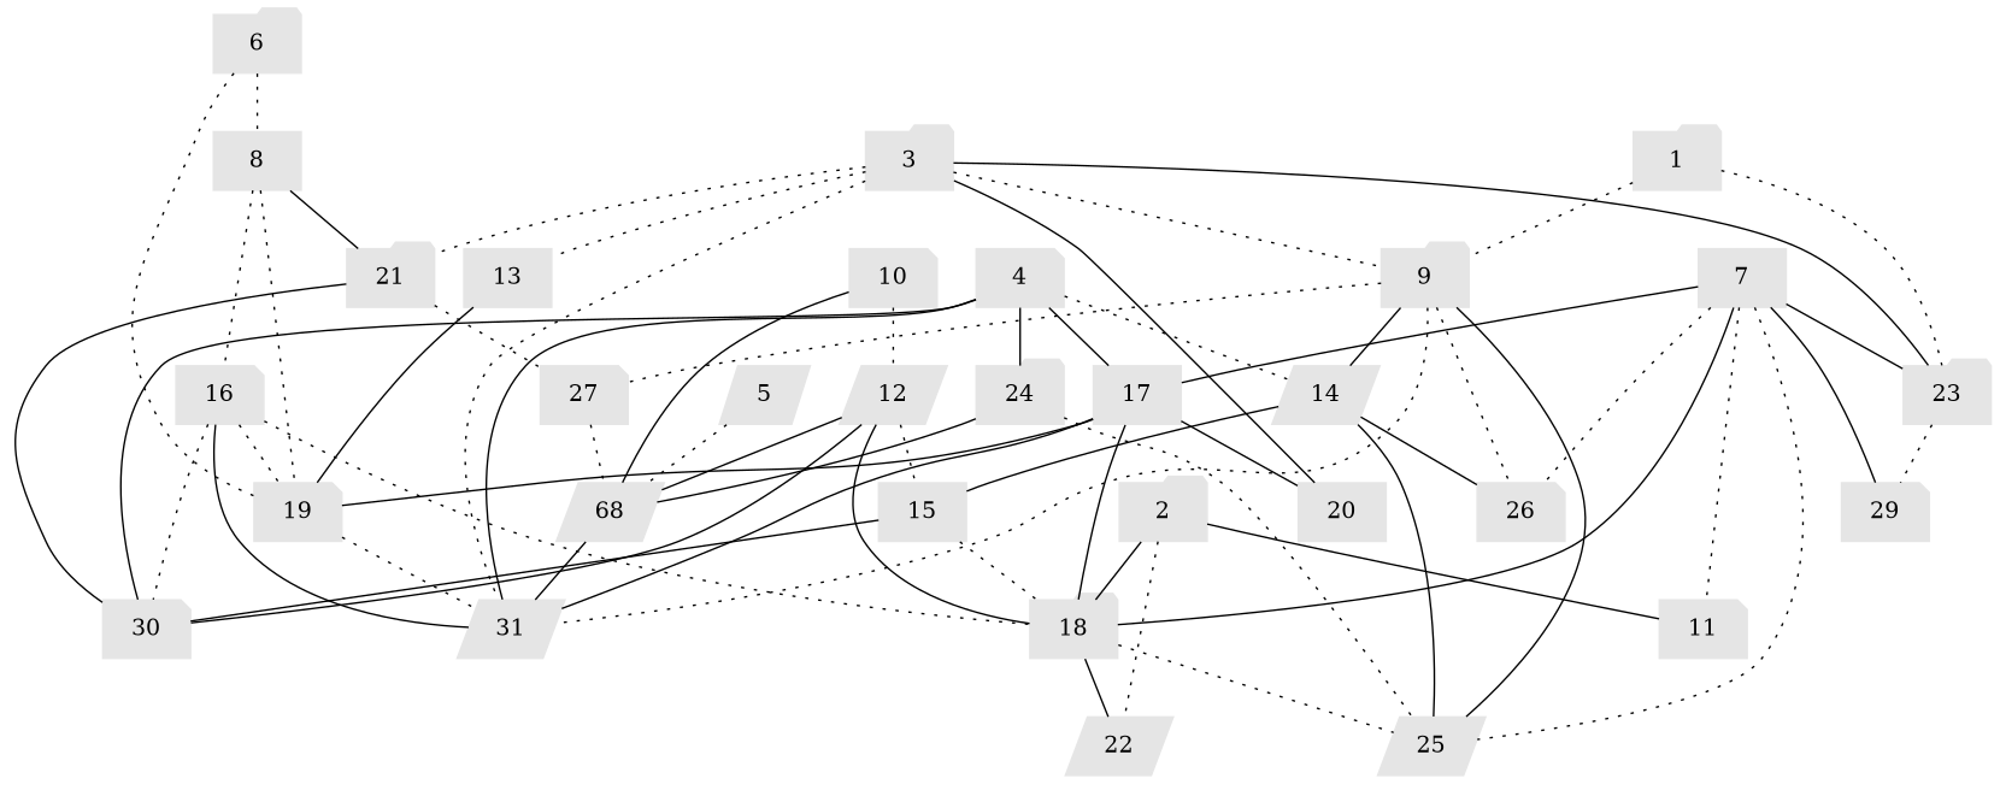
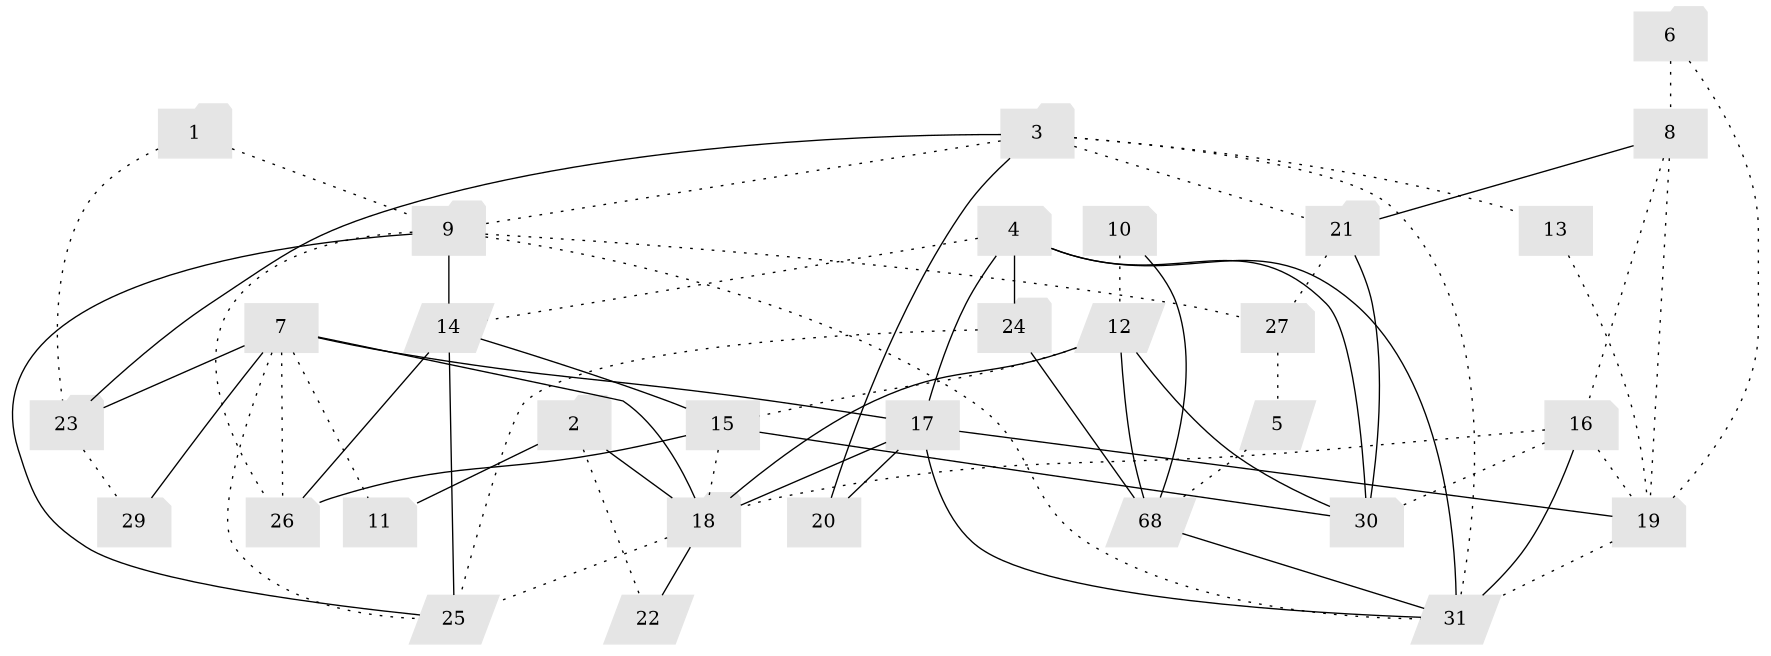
  graph {
    node [color=gray90 shape=folder style=filled]
    edge [style=solid weight=1.0]
    1
    9
    23
    31 [shape=parallelogram]
    14 [shape=parallelogram]
    25 [shape=parallelogram]
    26 [shape=note]
    27 [shape=note]
    29 [shape=note]
    11 [shape=note]
    2
    18
    22 [shape=parallelogram]
    3
    13 [shape=box]
    20 [shape=box]
    21
    19 [shape=note]
    30 [shape=note]
    4 [shape=note]
    17 [shape=box]
    24
    15 [shape=box]
    n24 [label=68 shape=parallelogram]
    5 [shape=parallelogram]
    8 [shape=box]
    6
    16 [shape=note]
    7 [shape=box]
    10 [shape=note]
    12 [shape=parallelogram]
    1 -- 9 [style=dotted]
    1 -- 23 [style=dotted]
    9 -- 31 [style=dotted]
    9 -- 14
    9 -- 25
    9 -- 26 [style=dotted]
    9 -- 27 [style=dotted]
    23 -- 29 [style=dotted]
    14 -- 25
    14 -- 26 [weight=2.0]
    14 -- 15
-   27 -- n24 [style=dotted]
+   27 -- 5 [style=dotted]
    2 -- 11
    2 -- 18
    2 -- 22 [style=dotted]
    18 -- 25 [style=dotted]
    18 -- 22
    3 -- 9 [style=dotted]
    3 -- 23
    3 -- 31 [style=dotted]
    3 -- 13 [style=dotted]
    3 -- 20
    3 -- 21 [style=dotted]
-   13 -- 19
+   13 -- 19 [style=dotted]
    21 -- 27 [style=dotted]
    21 -- 30
    19 -- 31 [style=dotted]
    4 -- 31 [weight=2.0]
    4 -- 14 [style=dotted]
    4 -- 30
    4 -- 17
    4 -- 24 [weight=2.0]
    17 -- 31
    17 -- 18
    17 -- 20
    17 -- 19
    24 -- 25 [style=dotted]
    24 -- n24
+   15 -- 26
    15 -- 18 [style=dotted]
    15 -- 30
    n24 -- 31
    5 -- n24 [style=dotted]
    8 -- 21
    8 -- 19 [style=dotted]
    8 -- 16 [style=dotted]
    6 -- 19 [style=dotted]
    6 -- 8 [style=dotted weight=2.0]
    16 -- 31
    16 -- 18 [style=dotted]
    16 -- 19 [style=dotted]
    16 -- 30 [style=dotted weight=2.0]
    7 -- 23
    7 -- 25 [style=dotted]
    7 -- 26 [style=dotted]
    7 -- 29 [weight=2.0]
    7 -- 11 [style=dotted]
    7 -- 18
    7 -- 17
    10 -- n24
    10 -- 12 [style=dotted weight=2.0]
    12 -- 18
    12 -- 30
    12 -- 15 [style=dotted]
    12 -- n24 [weight=2.0]
  }
